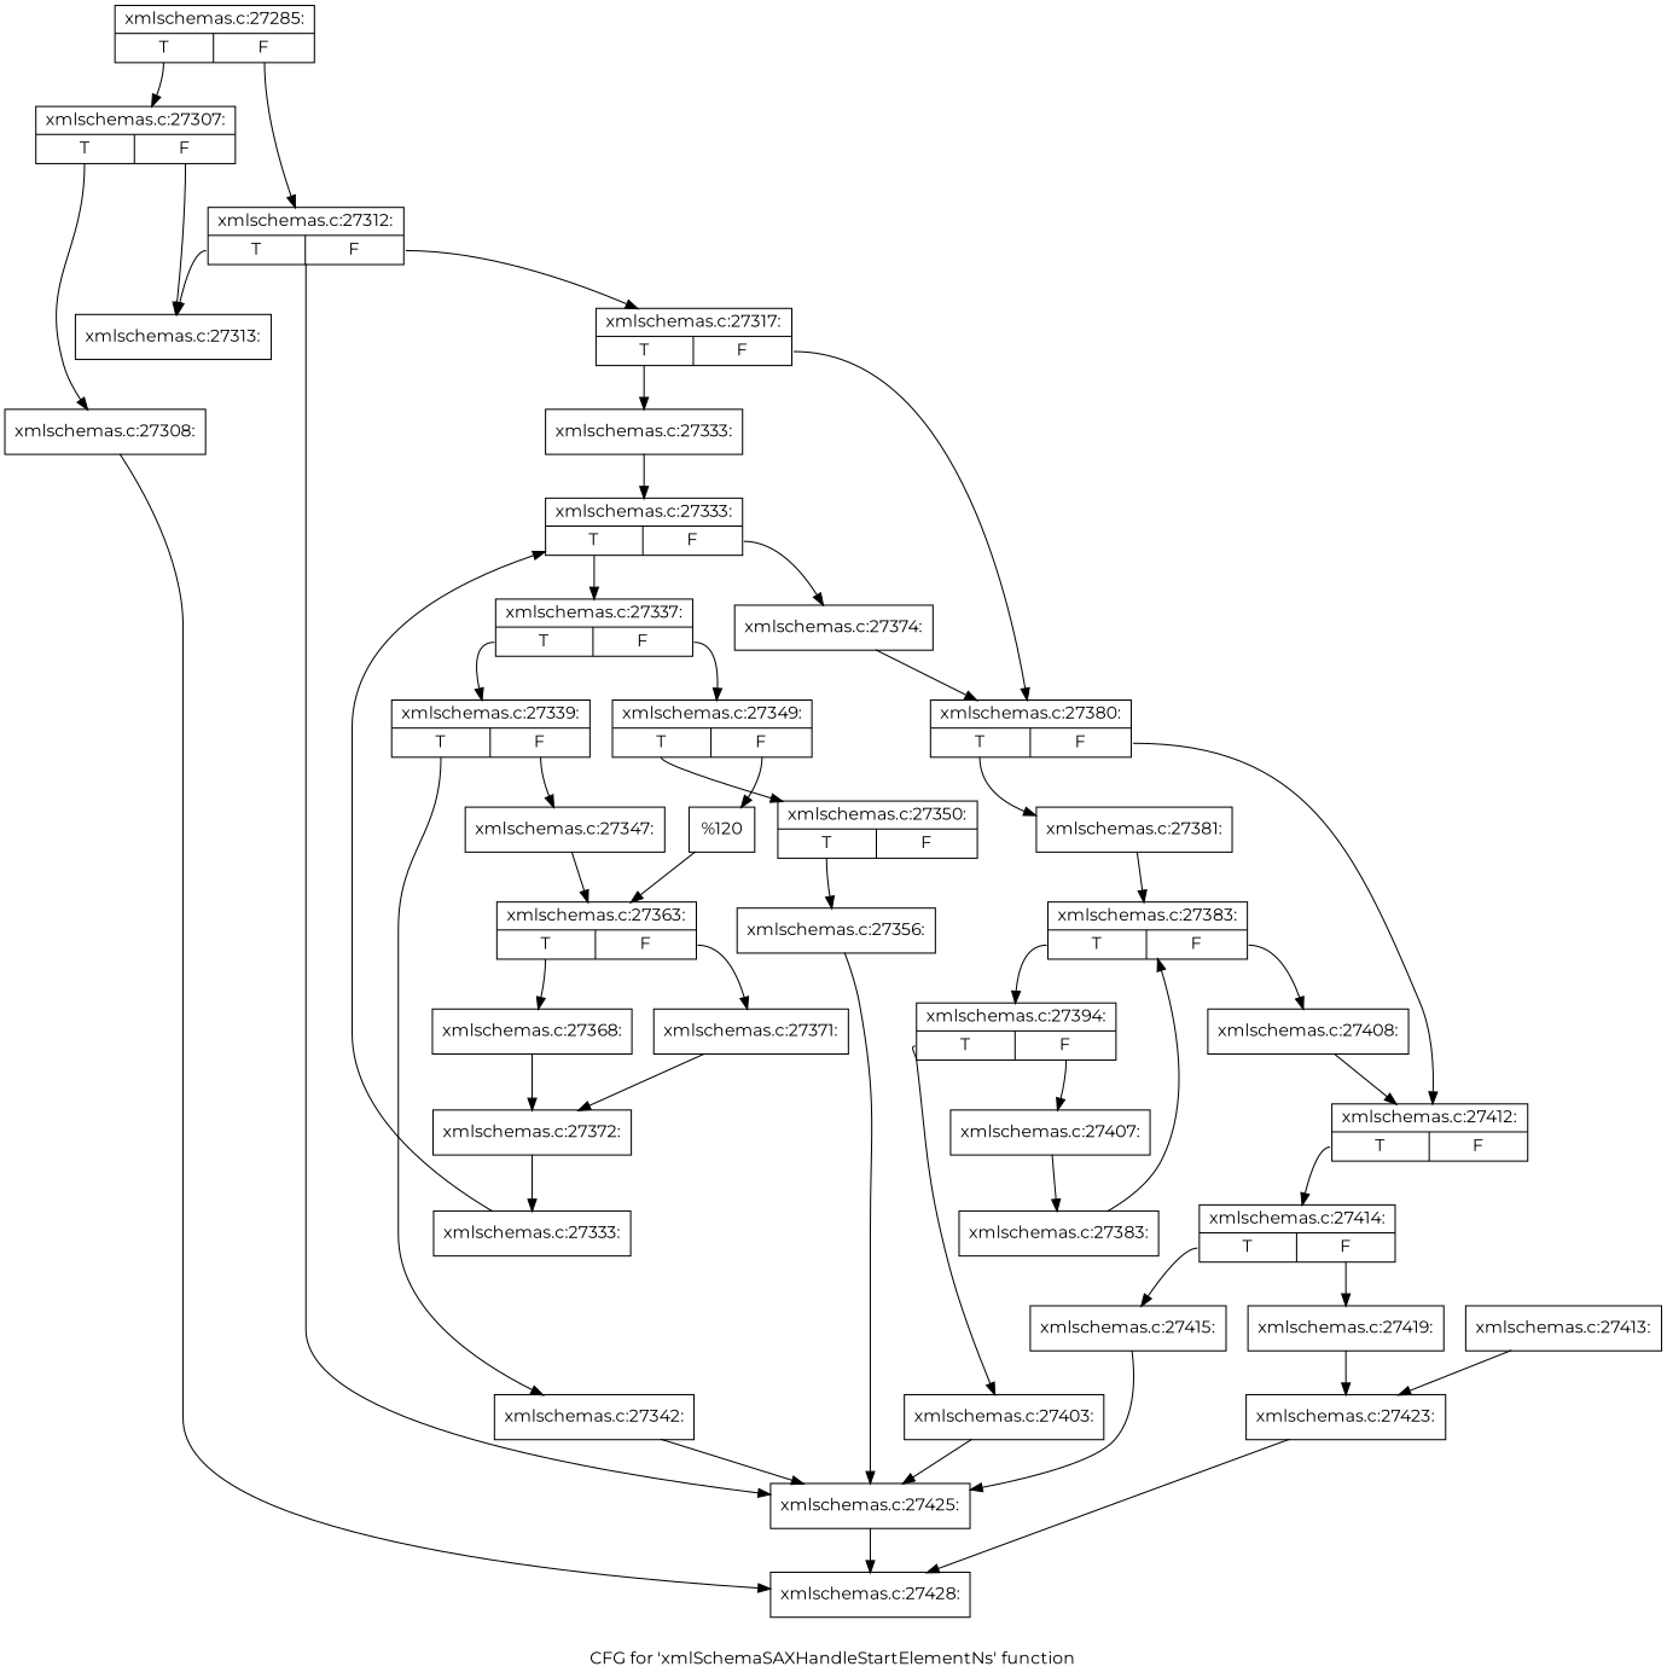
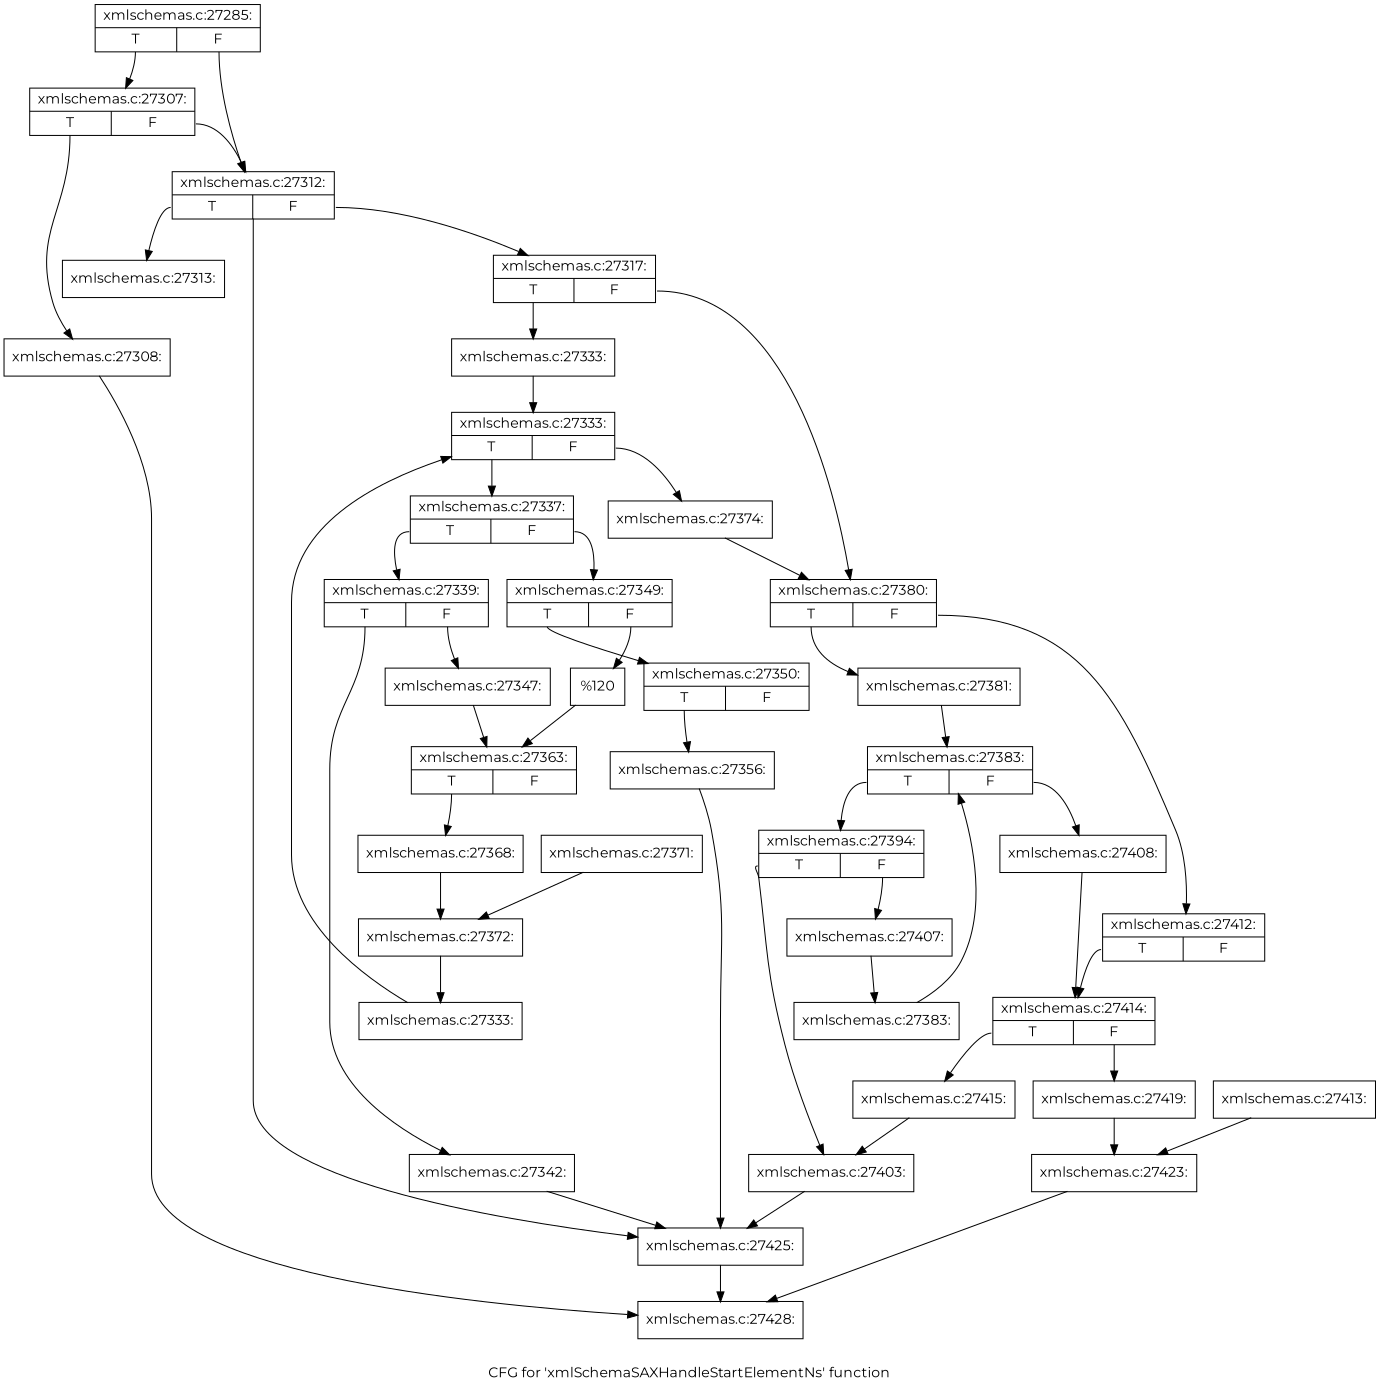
  digraph {
    fontname=Montserrat
    label="CFG for 'xmlSchemaSAXHandleStartElementNs' function"
    node [fontname=Montserrat shape=record]
    edge [fontname=Montserrat]
    n1 [label="{xmlschemas.c:27285:|{<s0>T|<s1>F}}"]
    n2 [label="{xmlschemas.c:27307:|{<s0>T|<s1>F}}"]
    n3 [label="{xmlschemas.c:27312:|{<s0>T|<s1>F}}"]
    n4 [label="{xmlschemas.c:27308:}"]
    n5 [label="{xmlschemas.c:27313:}"]
    n6 [label="{xmlschemas.c:27317:|{<s0>T|<s1>F}}"]
    n7 [label="{xmlschemas.c:27425:}"]
    n8 [label="{xmlschemas.c:27428:}"]
    n9 [label="{xmlschemas.c:27333:}"]
    n10 [label="{xmlschemas.c:27380:|{<s0>T|<s1>F}}"]
    n11 [label="{xmlschemas.c:27333:|{<s0>T|<s1>F}}"]
    n12 [label="{xmlschemas.c:27381:}"]
    n13 [label="{xmlschemas.c:27412:|{<s0>T|<s1>F}}"]
    n14 [label="{xmlschemas.c:27337:|{<s0>T|<s1>F}}"]
    n15 [label="{xmlschemas.c:27374:}"]
    n16 [label="{xmlschemas.c:27383:|{<s0>T|<s1>F}}"]
    n17 [label="{xmlschemas.c:27414:|{<s0>T|<s1>F}}"]
    n18 [label="{xmlschemas.c:27339:|{<s0>T|<s1>F}}"]
    n19 [label="{xmlschemas.c:27349:|{<s0>T|<s1>F}}"]
    n20 [label="{xmlschemas.c:27342:}"]
    n21 [label="{xmlschemas.c:27347:}"]
    n22 [label="{xmlschemas.c:27350:|{<s0>T|<s1>F}}"]
    n23 [label="{%120}"]
    n24 [label="{xmlschemas.c:27363:|{<s0>T|<s1>F}}"]
    n25 [label="{xmlschemas.c:27356:}"]
    n26 [label="{xmlschemas.c:27368:}"]
    n27 [label="{xmlschemas.c:27371:}"]
    n28 [label="{xmlschemas.c:27372:}"]
    n29 [label="{xmlschemas.c:27333:}"]
    n30 [label="{xmlschemas.c:27394:|{<s0>T|<s1>F}}"]
    n31 [label="{xmlschemas.c:27408:}"]
    n32 [label="{xmlschemas.c:27415:}"]
    n33 [label="{xmlschemas.c:27419:}"]
    n34 [label="{xmlschemas.c:27413:}"]
    n35 [label="{xmlschemas.c:27423:}"]
    n36 [label="{xmlschemas.c:27403:}"]
    n37 [label="{xmlschemas.c:27407:}"]
    n38 [label="{xmlschemas.c:27383:}"]
    n1 -> n2 [tailport=s0]
    n1 -> n3 [tailport=s1]
-   n2 -> n5 [tailport=s1]
+   n2 -> n3 [tailport=s1]
    n2 -> n4 [tailport=s0]
    n3 -> n5 [tailport=s0]
    n3 -> n6 [tailport=s1]
    n3 -> n7
    n4 -> n8
    n6 -> n9 [tailport=s0]
    n6 -> n10 [tailport=s1]
    n7 -> n8
    n9 -> n11
    n10 -> n12 [tailport=s0]
    n10 -> n13 [tailport=s1]
    n11 -> n14 [tailport=s0]
    n11 -> n15 [tailport=s1]
    n12 -> n16
    n13 -> n17 [tailport=s0]
    n14 -> n18 [tailport=s0]
    n14 -> n19 [tailport=s1]
    n15 -> n10
    n16 -> n30 [tailport=s0]
    n16 -> n31 [tailport=s1]
    n17 -> n32 [tailport=s0]
    n17 -> n33 [tailport=s1]
    n18 -> n20 [tailport=s0]
    n18 -> n21 [tailport=s1]
    n19 -> n22 [tailport=s0]
    n19 -> n23 [tailport=s1]
    n20 -> n7
    n21 -> n24
    n22 -> n25 [tailport=s0]
    n23 -> n24
    n24 -> n26 [tailport=s0]
-   n24 -> n27 [tailport=s1]
    n25 -> n7
    n26 -> n28
    n27 -> n28
    n28 -> n29
    n29 -> n11
    n30 -> n36 [tailport=s0]
    n30 -> n37 [tailport=s1]
-   n31 -> n13
-   n32 -> n7
+   n31 -> n17
+   n32 -> n36
    n33 -> n35
    n34 -> n35
    n35 -> n8
    n36 -> n7
    n37 -> n38
    n38 -> n16
  }
